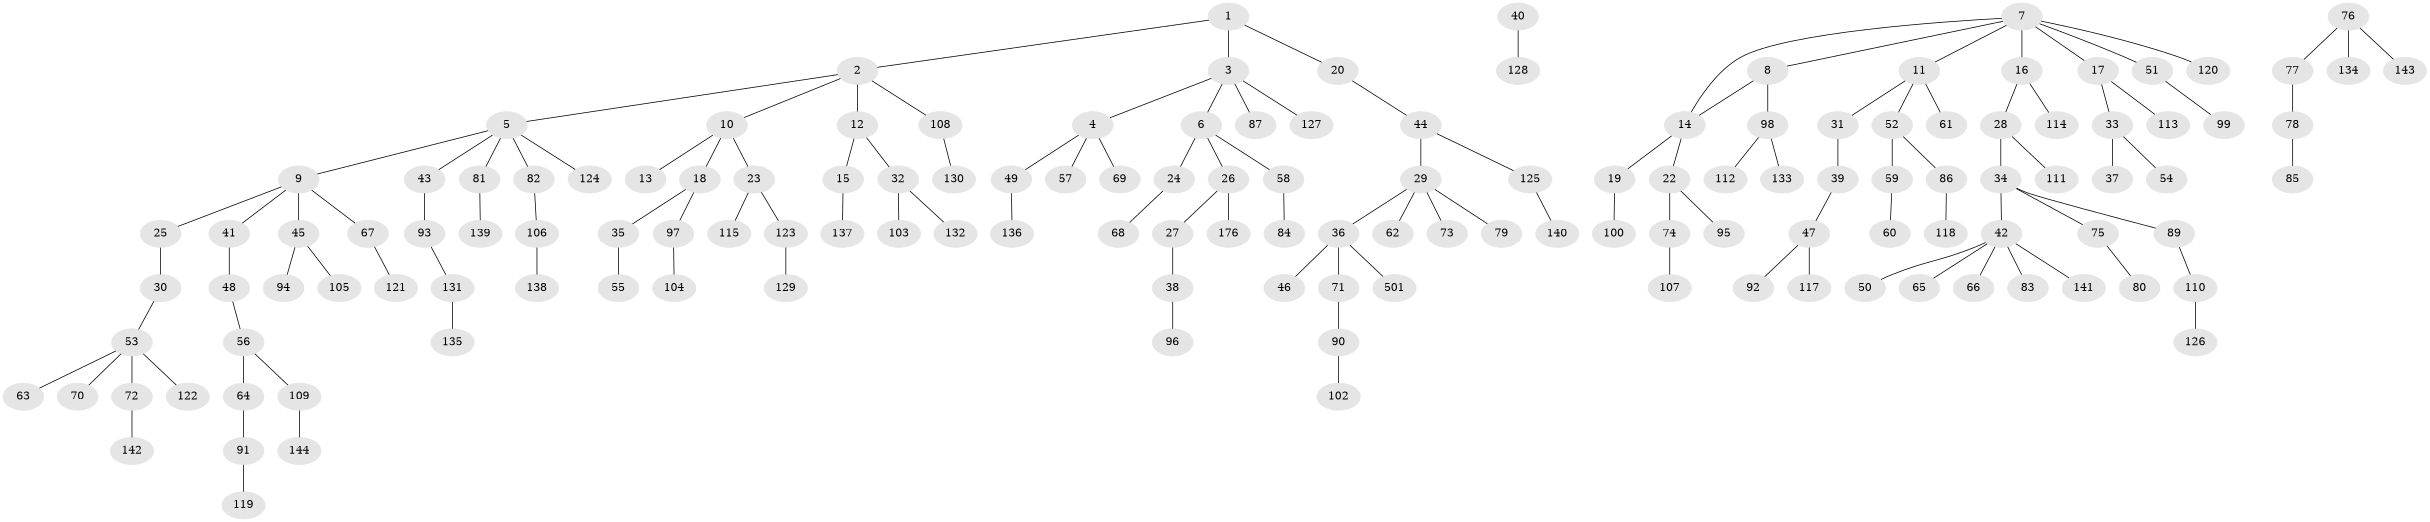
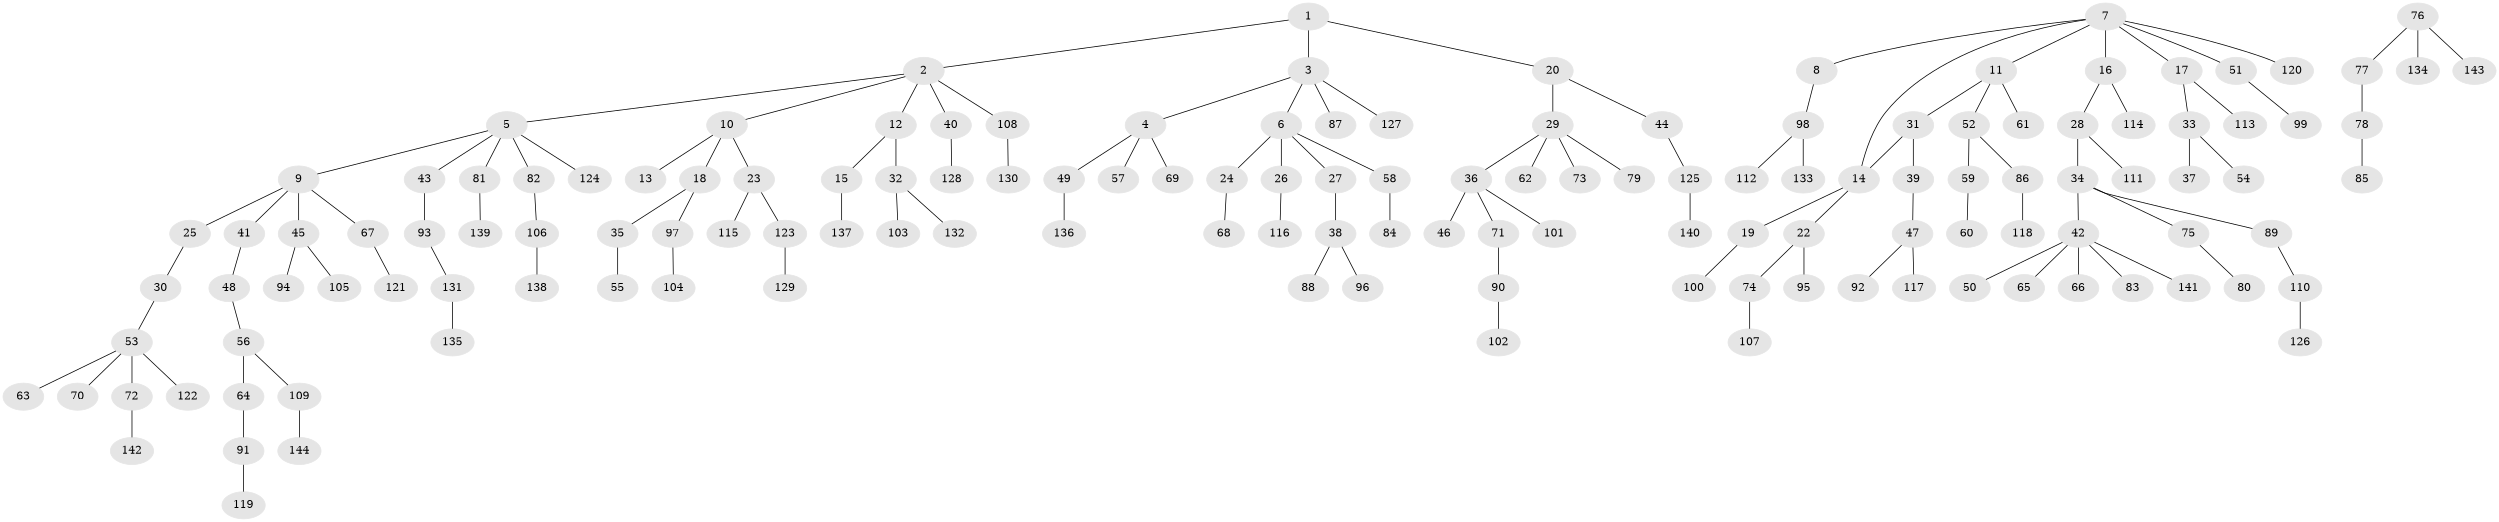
  graph {
    node [color=gray90 style=filled]
    1
    2
    3
    20
    5
    10
    12
    40
    108
    4
    6
    87
    127
    7
    8
    11
    16
    17
    51
    120
    29
    44
    9
    43
    81
    82
    124
    13
    18
    23
    15
    32
    128
    130
    49
    57
    69
    24
    26
    27
    58
    136
    25
    41
    45
    67
    93
    139
    106
    68
-   116 [label=176]
+   116
    38
    84
    14
    98
    31
    52
    61
    28
    114
    33
    113
    99
    19
    22
    112
    133
    30
    48
    94
    105
    121
    35
    97
    115
    123
    39
    59
    86
    137
    103
    132
    100
    74
    95
    34
    111
    37
    54
    55
    104
    36
    62
    73
    79
    125
    76
    77
    134
    143
    107
    129
    53
+   88
    96
    42
    75
    89
    46
    71
-   101 [label=501]
+   101
    63
    70
    72
    122
    47
    50
    65
    66
    83
    141
    80
    90
    92
    117
    56
    110
    131
    140
    64
    109
    60
    118
    142
    91
    144
    119
    102
    78
    85
    138
    126
    135
    1 -- 2
    1 -- 3
    1 -- 20
    2 -- 5
    2 -- 10
    2 -- 12
+   2 -- 40
    2 -- 108
    3 -- 4
    3 -- 6
    3 -- 87
    3 -- 127
-   44 -- 29
+   20 -- 29
    20 -- 44
    5 -- 9
    5 -- 43
    5 -- 81
    5 -- 82
    5 -- 124
    10 -- 13
    10 -- 18
    10 -- 23
    12 -- 15
    12 -- 32
    40 -- 128
    108 -- 130
    4 -- 49
    4 -- 57
    4 -- 69
    6 -- 24
    6 -- 26
-   26 -- 27
+   6 -- 27
    6 -- 58
    7 -- 8
    7 -- 11
    7 -- 16
    7 -- 17
    7 -- 51
    7 -- 120
-   8 -- 14
+   31 -- 14
    8 -- 98
    11 -- 31
    11 -- 52
    11 -- 61
    16 -- 28
    16 -- 114
    17 -- 33
    17 -- 113
    51 -- 99
    29 -- 36
    29 -- 62
    29 -- 73
    29 -- 79
    44 -- 125
    9 -- 25
    9 -- 41
    9 -- 45
    9 -- 67
    43 -- 93
    81 -- 139
    82 -- 106
    18 -- 35
    18 -- 97
    23 -- 115
    23 -- 123
    15 -- 137
    32 -- 103
    32 -- 132
    49 -- 136
    24 -- 68
    26 -- 116
    27 -- 38
    58 -- 84
    25 -- 30
    41 -- 48
    45 -- 94
    45 -- 105
    67 -- 121
    93 -- 131
    106 -- 138
+   38 -- 88
    38 -- 96
    14 -- 7
    14 -- 19
    14 -- 22
    98 -- 112
    98 -- 133
    31 -- 39
    52 -- 59
    52 -- 86
    28 -- 34
    28 -- 111
    33 -- 37
    33 -- 54
    19 -- 100
    22 -- 74
    22 -- 95
    30 -- 53
    48 -- 56
    35 -- 55
    97 -- 104
    123 -- 129
    39 -- 47
    59 -- 60
    86 -- 118
    74 -- 107
    34 -- 42
    34 -- 75
    34 -- 89
    36 -- 46
    36 -- 71
    36 -- 101
    125 -- 140
    76 -- 77
    76 -- 134
    76 -- 143
    77 -- 78
    53 -- 63
    53 -- 70
    53 -- 72
    53 -- 122
    42 -- 50
    42 -- 65
    42 -- 66
    42 -- 83
    42 -- 141
    75 -- 80
    89 -- 110
    71 -- 90
    72 -- 142
    47 -- 92
    47 -- 117
    90 -- 102
    56 -- 64
    56 -- 109
    110 -- 126
    131 -- 135
    64 -- 91
    109 -- 144
    91 -- 119
    78 -- 85
  }
